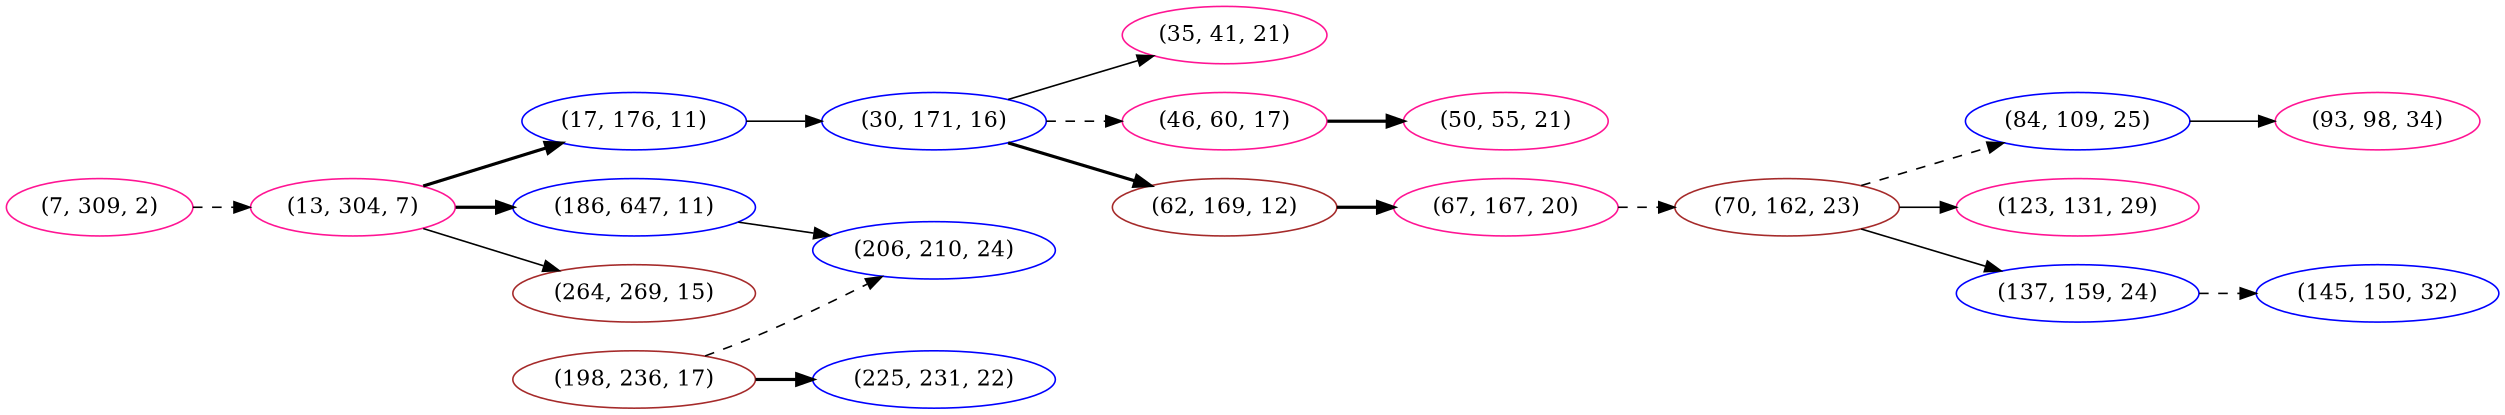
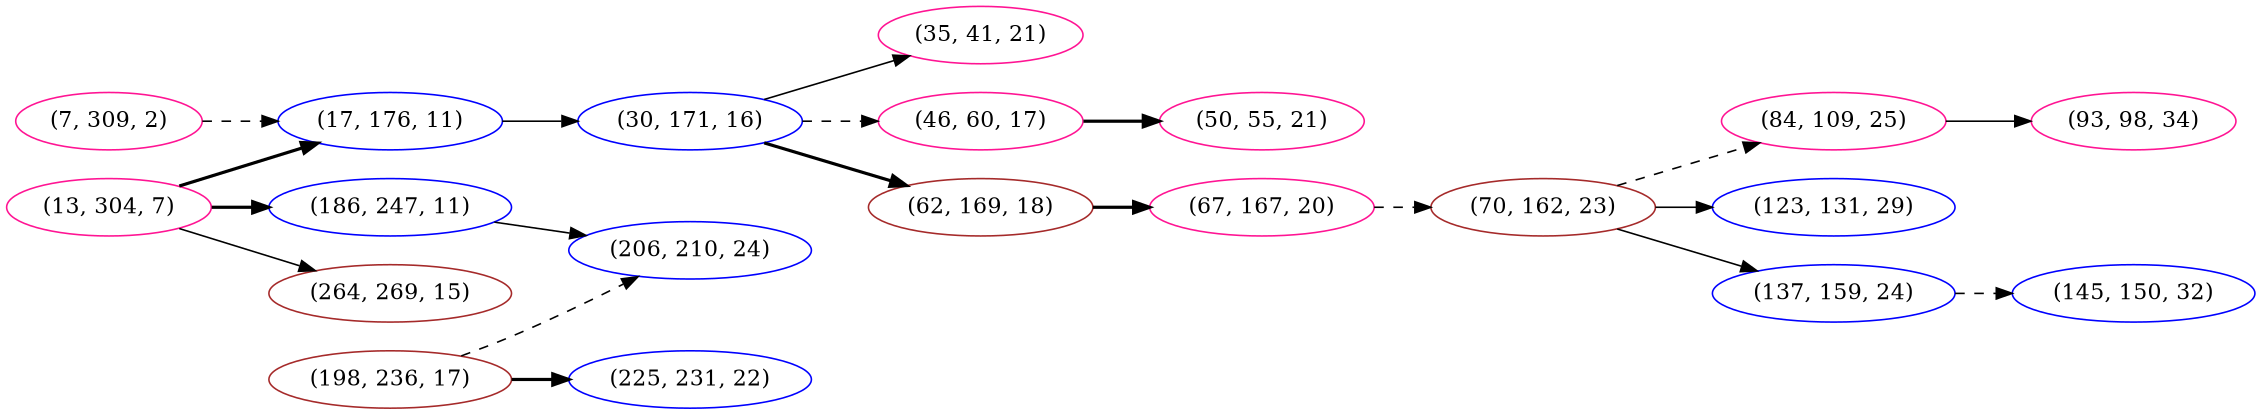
  digraph {
    rankdir=LR
    node [color=deeppink]
    edge [style=solid]
    "(7, 309, 2)"
    "(13, 304, 7)"
    "(17, 176, 11)" [color=blue]
-   "(186, 247, 11)" [color=blue label="(186, 647, 11)"]
+   "(186, 247, 11)" [color=blue]
    "(264, 269, 15)" [color=brown]
    "(30, 171, 16)" [color=blue]
    "(206, 210, 24)" [color=blue]
    "(35, 41, 21)"
    "(46, 60, 17)"
-   "(62, 169, 18)" [color=brown label="(62, 169, 12)"]
+   "(62, 169, 18)" [color=brown]
    "(50, 55, 21)"
    "(67, 167, 20)"
    "(70, 162, 23)" [color=brown]
-   "(84, 109, 25)" [color=blue]
-   "(123, 131, 29)"
+   "(84, 109, 25)"
+   "(123, 131, 29)" [color=blue]
    "(137, 159, 24)" [color=blue]
    "(93, 98, 34)"
    "(145, 150, 32)" [color=blue]
    "(198, 236, 17)" [color=brown]
    "(225, 231, 22)" [color=blue]
-   "(7, 309, 2)" -> "(13, 304, 7)" [style=dashed]
+   "(7, 309, 2)" -> "(17, 176, 11)" [style=dashed]
    "(13, 304, 7)" -> "(17, 176, 11)" [style=bold]
    "(13, 304, 7)" -> "(186, 247, 11)" [style=bold]
    "(13, 304, 7)" -> "(264, 269, 15)"
    "(17, 176, 11)" -> "(30, 171, 16)"
    "(186, 247, 11)" -> "(206, 210, 24)"
    "(30, 171, 16)" -> "(35, 41, 21)"
    "(30, 171, 16)" -> "(46, 60, 17)" [style=dashed]
    "(30, 171, 16)" -> "(62, 169, 18)" [style=bold]
    "(46, 60, 17)" -> "(50, 55, 21)" [style=bold]
    "(62, 169, 18)" -> "(67, 167, 20)" [style=bold]
    "(67, 167, 20)" -> "(70, 162, 23)" [style=dashed]
    "(70, 162, 23)" -> "(84, 109, 25)" [style=dashed]
    "(70, 162, 23)" -> "(123, 131, 29)"
    "(70, 162, 23)" -> "(137, 159, 24)"
    "(84, 109, 25)" -> "(93, 98, 34)"
    "(137, 159, 24)" -> "(145, 150, 32)" [style=dashed]
    "(198, 236, 17)" -> "(206, 210, 24)" [style=dashed]
    "(198, 236, 17)" -> "(225, 231, 22)" [style=bold]
  }
